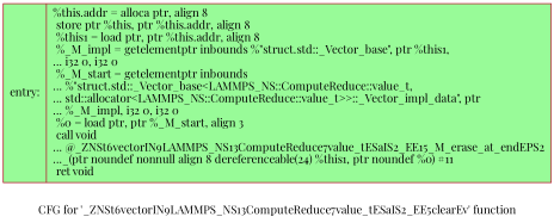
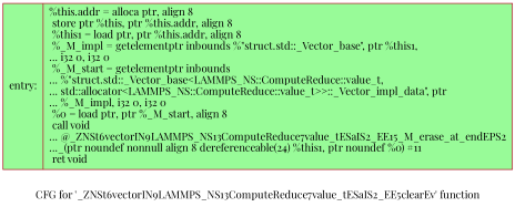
  digraph {
    label="CFG for '_ZNSt6vectorIN9LAMMPS_NS13ComputeReduce7value_tESaIS2_EE5clearEv' function"
    rankdir=LR
    fontname="Playfair Display"
-   n1 [color="#b70d28ff" fillcolor=palegreen fontname="Playfair Display" label="{entry:\l|  %this.addr = alloca ptr, align 8\l  store ptr %this, ptr %this.addr, align 8\l  %this1 = load ptr, ptr %this.addr, align 8\l  %_M_impl = getelementptr inbounds %\"struct.std::_Vector_base\", ptr %this1,\l... i32 0, i32 0\l  %_M_start = getelementptr inbounds\l... %\"struct.std::_Vector_base\<LAMMPS_NS::ComputeReduce::value_t,\l... std::allocator\<LAMMPS_NS::ComputeReduce::value_t\>\>::_Vector_impl_data\", ptr\l... %_M_impl, i32 0, i32 0\l  %0 = load ptr, ptr %_M_start, align 3\l  call void\l... @_ZNSt6vectorIN9LAMMPS_NS13ComputeReduce7value_tESaIS2_EE15_M_erase_at_endEPS2\l..._(ptr noundef nonnull align 8 dereferenceable(24) %this1, ptr noundef %0) #11\l  ret void\l}" shape=record style=filled]
+   n1 [color="#b70d28ff" fillcolor=palegreen fontname="Playfair Display" label="{entry:\l|  %this.addr = alloca ptr, align 8\l  store ptr %this, ptr %this.addr, align 8\l  %this1 = load ptr, ptr %this.addr, align 8\l  %_M_impl = getelementptr inbounds %\"struct.std::_Vector_base\", ptr %this1,\l... i32 0, i32 0\l  %_M_start = getelementptr inbounds\l... %\"struct.std::_Vector_base\<LAMMPS_NS::ComputeReduce::value_t,\l... std::allocator\<LAMMPS_NS::ComputeReduce::value_t\>\>::_Vector_impl_data\", ptr\l... %_M_impl, i32 0, i32 0\l  %0 = load ptr, ptr %_M_start, align 8\l  call void\l... @_ZNSt6vectorIN9LAMMPS_NS13ComputeReduce7value_tESaIS2_EE15_M_erase_at_endEPS2\l..._(ptr noundef nonnull align 8 dereferenceable(24) %this1, ptr noundef %0) #11\l  ret void\l}" shape=record style=filled]
  }
